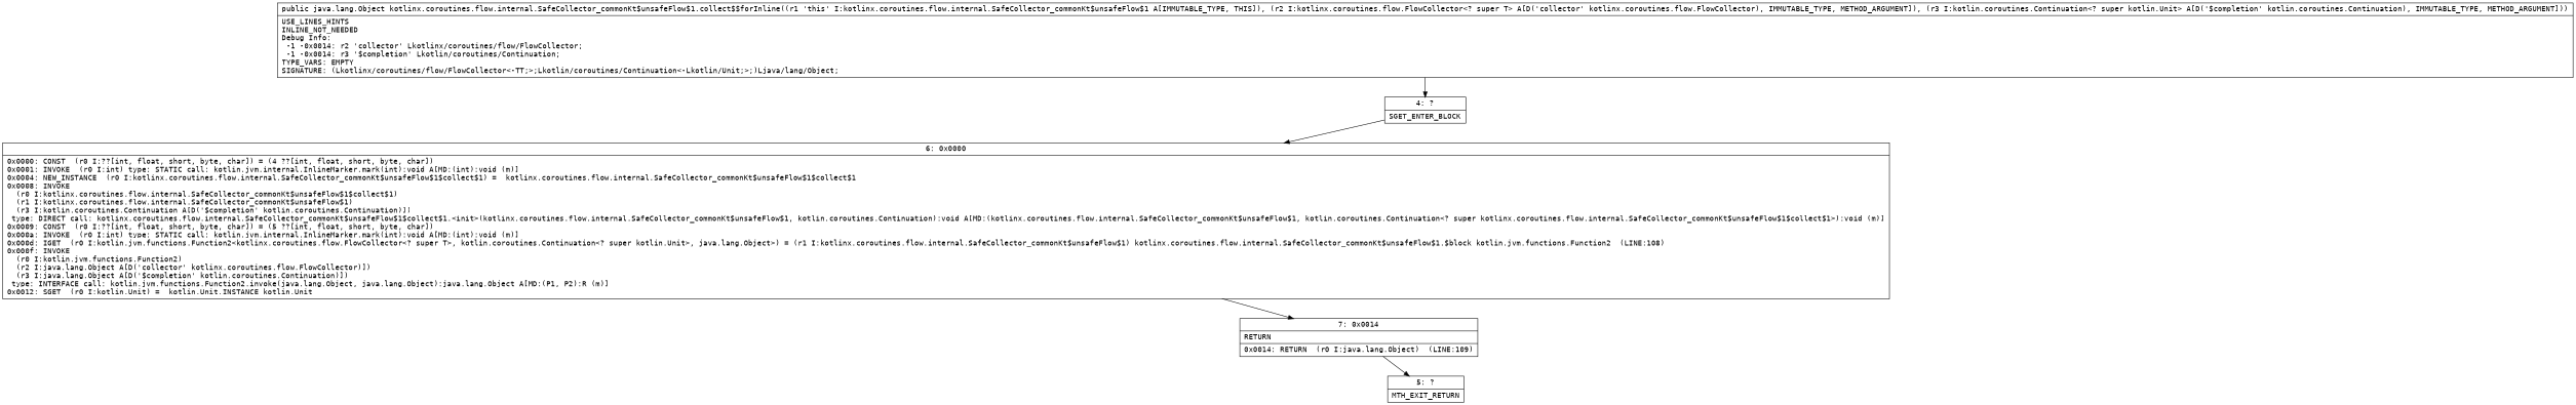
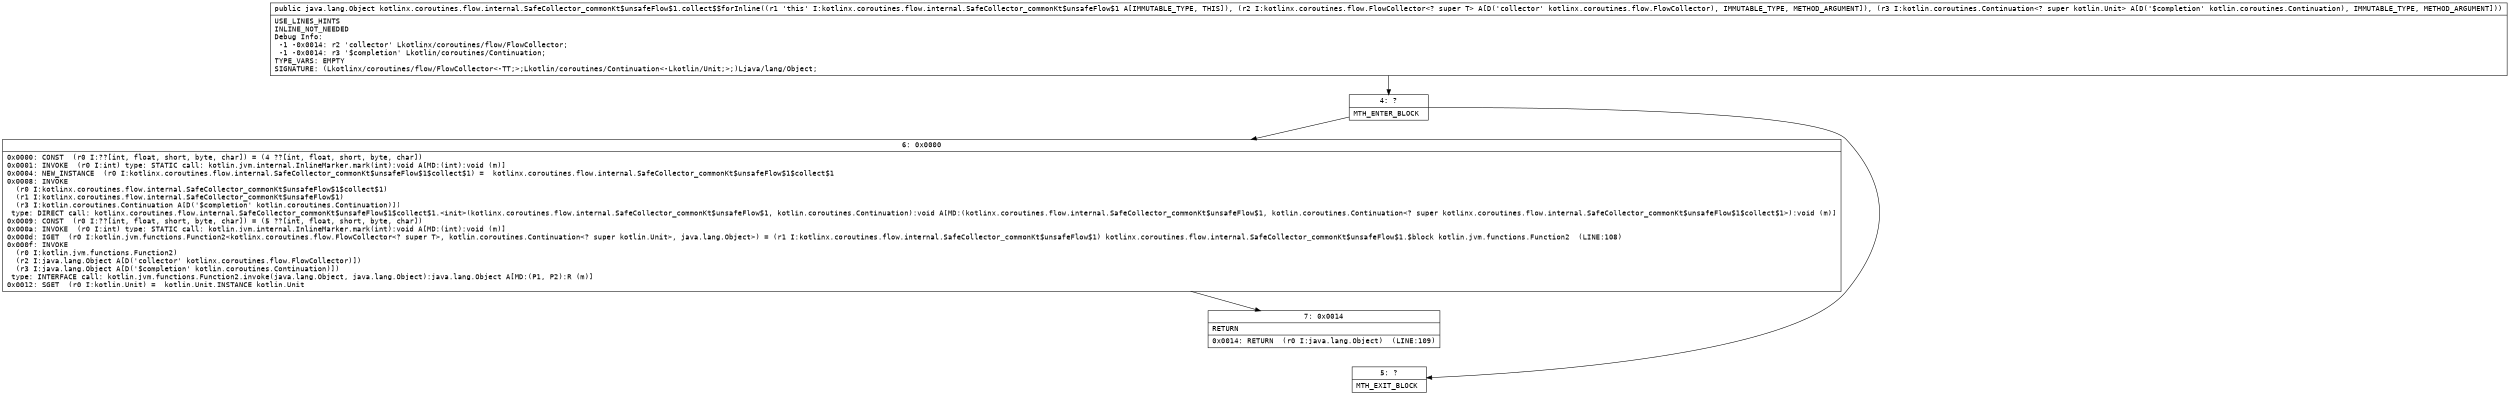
  digraph {
    fontname="DejaVu Sans Mono"
    node [fontname="DejaVu Sans Mono" shape=record]
    edge [fontname="DejaVu Sans Mono"]
-   n1 [label="{4\:\ ?|SGET_ENTER_BLOCK\l}"]
+   n1 [label="{4\:\ ?|MTH_ENTER_BLOCK\l}"]
    n2 [label="{6\:\ 0x0000|0x0000: CONST  (r0 I:??[int, float, short, byte, char]) = (4 ??[int, float, short, byte, char]) \l0x0001: INVOKE  (r0 I:int) type: STATIC call: kotlin.jvm.internal.InlineMarker.mark(int):void A[MD:(int):void (m)]\l0x0004: NEW_INSTANCE  (r0 I:kotlinx.coroutines.flow.internal.SafeCollector_commonKt$unsafeFlow$1$collect$1) =  kotlinx.coroutines.flow.internal.SafeCollector_commonKt$unsafeFlow$1$collect$1 \l0x0008: INVOKE  \l  (r0 I:kotlinx.coroutines.flow.internal.SafeCollector_commonKt$unsafeFlow$1$collect$1)\l  (r1 I:kotlinx.coroutines.flow.internal.SafeCollector_commonKt$unsafeFlow$1)\l  (r3 I:kotlin.coroutines.Continuation A[D('$completion' kotlin.coroutines.Continuation)])\l type: DIRECT call: kotlinx.coroutines.flow.internal.SafeCollector_commonKt$unsafeFlow$1$collect$1.\<init\>(kotlinx.coroutines.flow.internal.SafeCollector_commonKt$unsafeFlow$1, kotlin.coroutines.Continuation):void A[MD:(kotlinx.coroutines.flow.internal.SafeCollector_commonKt$unsafeFlow$1, kotlin.coroutines.Continuation\<? super kotlinx.coroutines.flow.internal.SafeCollector_commonKt$unsafeFlow$1$collect$1\>):void (m)]\l0x0009: CONST  (r0 I:??[int, float, short, byte, char]) = (5 ??[int, float, short, byte, char]) \l0x000a: INVOKE  (r0 I:int) type: STATIC call: kotlin.jvm.internal.InlineMarker.mark(int):void A[MD:(int):void (m)]\l0x000d: IGET  (r0 I:kotlin.jvm.functions.Function2\<kotlinx.coroutines.flow.FlowCollector\<? super T\>, kotlin.coroutines.Continuation\<? super kotlin.Unit\>, java.lang.Object\>) = (r1 I:kotlinx.coroutines.flow.internal.SafeCollector_commonKt$unsafeFlow$1) kotlinx.coroutines.flow.internal.SafeCollector_commonKt$unsafeFlow$1.$block kotlin.jvm.functions.Function2  (LINE:108)\l0x000f: INVOKE  \l  (r0 I:kotlin.jvm.functions.Function2)\l  (r2 I:java.lang.Object A[D('collector' kotlinx.coroutines.flow.FlowCollector)])\l  (r3 I:java.lang.Object A[D('$completion' kotlin.coroutines.Continuation)])\l type: INTERFACE call: kotlin.jvm.functions.Function2.invoke(java.lang.Object, java.lang.Object):java.lang.Object A[MD:(P1, P2):R (m)]\l0x0012: SGET  (r0 I:kotlin.Unit) =  kotlin.Unit.INSTANCE kotlin.Unit \l}"]
    n3 [label="{7\:\ 0x0014|RETURN\l|0x0014: RETURN  (r0 I:java.lang.Object)  (LINE:109)\l}"]
-   n4 [label="{5\:\ ?|MTH_EXIT_RETURN\l}"]
+   n4 [label="{5\:\ ?|MTH_EXIT_BLOCK\l}"]
    n5 [label="{public java.lang.Object kotlinx.coroutines.flow.internal.SafeCollector_commonKt$unsafeFlow$1.collect$$forInline((r1 'this' I:kotlinx.coroutines.flow.internal.SafeCollector_commonKt$unsafeFlow$1 A[IMMUTABLE_TYPE, THIS]), (r2 I:kotlinx.coroutines.flow.FlowCollector\<? super T\> A[D('collector' kotlinx.coroutines.flow.FlowCollector), IMMUTABLE_TYPE, METHOD_ARGUMENT]), (r3 I:kotlin.coroutines.Continuation\<? super kotlin.Unit\> A[D('$completion' kotlin.coroutines.Continuation), IMMUTABLE_TYPE, METHOD_ARGUMENT]))  | USE_LINES_HINTS\lINLINE_NOT_NEEDED\lDebug Info:\l  \-1 \-0x0014: r2 'collector' Lkotlinx\/coroutines\/flow\/FlowCollector;\l  \-1 \-0x0014: r3 '$completion' Lkotlin\/coroutines\/Continuation;\lTYPE_VARS: EMPTY\lSIGNATURE: (Lkotlinx\/coroutines\/flow\/FlowCollector\<\-TT;\>;Lkotlin\/coroutines\/Continuation\<\-Lkotlin\/Unit;\>;)Ljava\/lang\/Object;\l}"]
    n1 -> n2
    n2 -> n3
-   n3 -> n4
+   n1 -> n4
    n5 -> n1
  }
